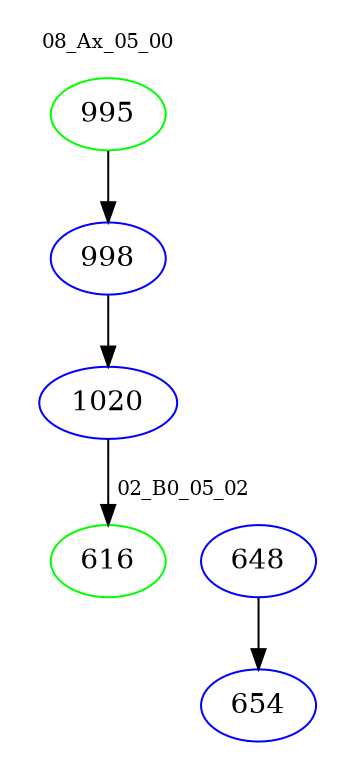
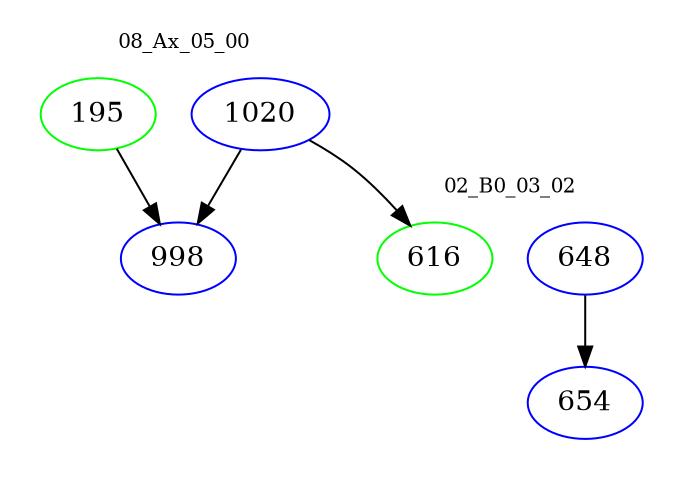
  digraph {
    node [color=blue]
    edge [color=black]
    n1 [label=998]
-   n2 [color=green label=995]
+   n2 [color=green label=195]
    n3 [label=1020]
    n4 [label=648]
    n5 [color=green label=616]
    n6 [label=654]
    subgraph cluster_1 {
      color=white
      fontsize=10
      label="08_Ax_05_00"
      n1
      n2
      n3
    }
    subgraph cluster_2 {
      color=white
      fontsize=10
-     label="02_B0_05_02"
+     label="02_B0_03_02"
      n4
      n5
      n6
    }
-   n1 -> n3
+   n3 -> n1
    n2 -> n1
    n3 -> n5
    n4 -> n6
  }
